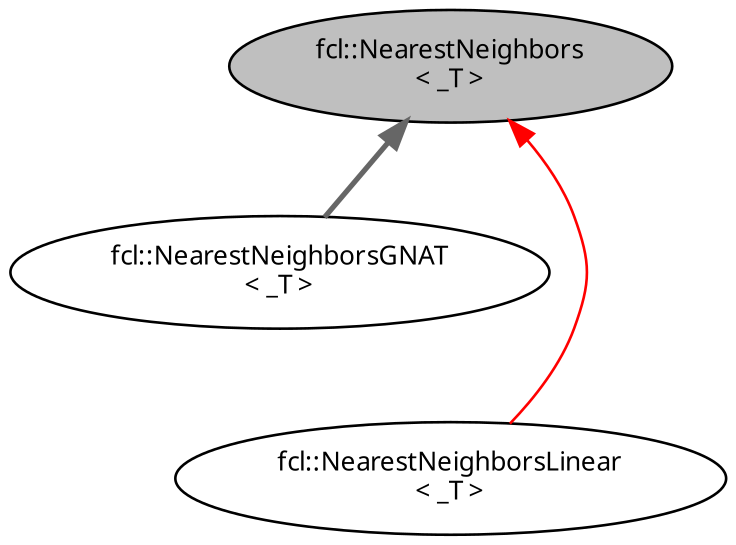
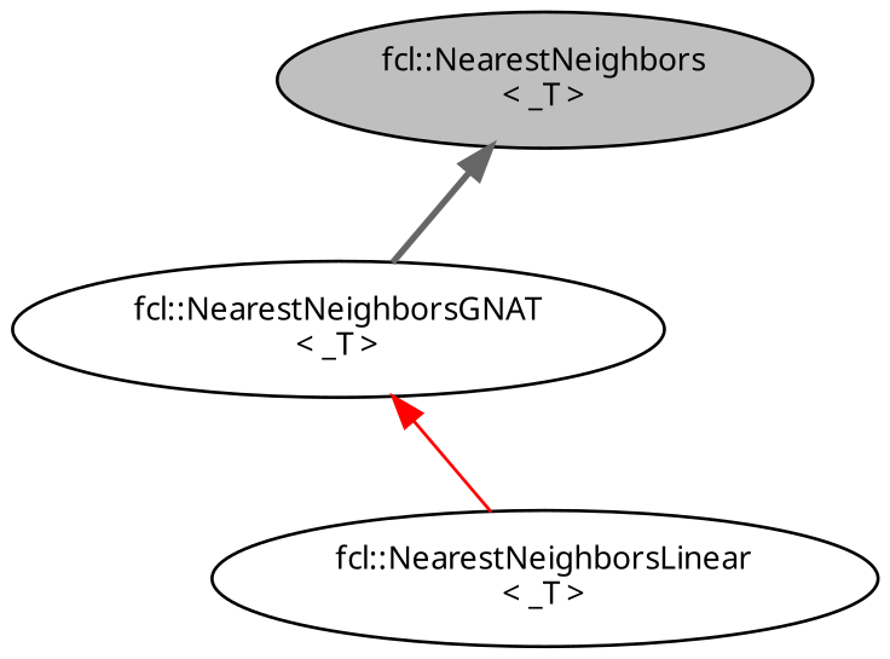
  digraph {
    fontname="Noto Sans"
    node [color=black fillcolor=white fontname="Noto Sans" fontsize=10 shape=ellipse style=filled]
    edge [dir=back fontname="Noto Sans" fontsize=10 labelfontname=FreeSans labelfontsize=10]
    n1 [fillcolor=grey75 fontcolor=black height=0.2 label="fcl::NearestNeighbors\l\< _T \>" width=0.4]
    n2 [height=0.2 label="fcl::NearestNeighborsGNAT\l\< _T \>" width=0.4]
    n3 [height=0.2 label="fcl::NearestNeighborsLinear\l\< _T \>" width=0.4]
    n1 -> n2 [color=gray40 style=bold]
-   n1 -> n3 [color=red style=solid]
+   n2 -> n3 [color=red style=solid]
  }
